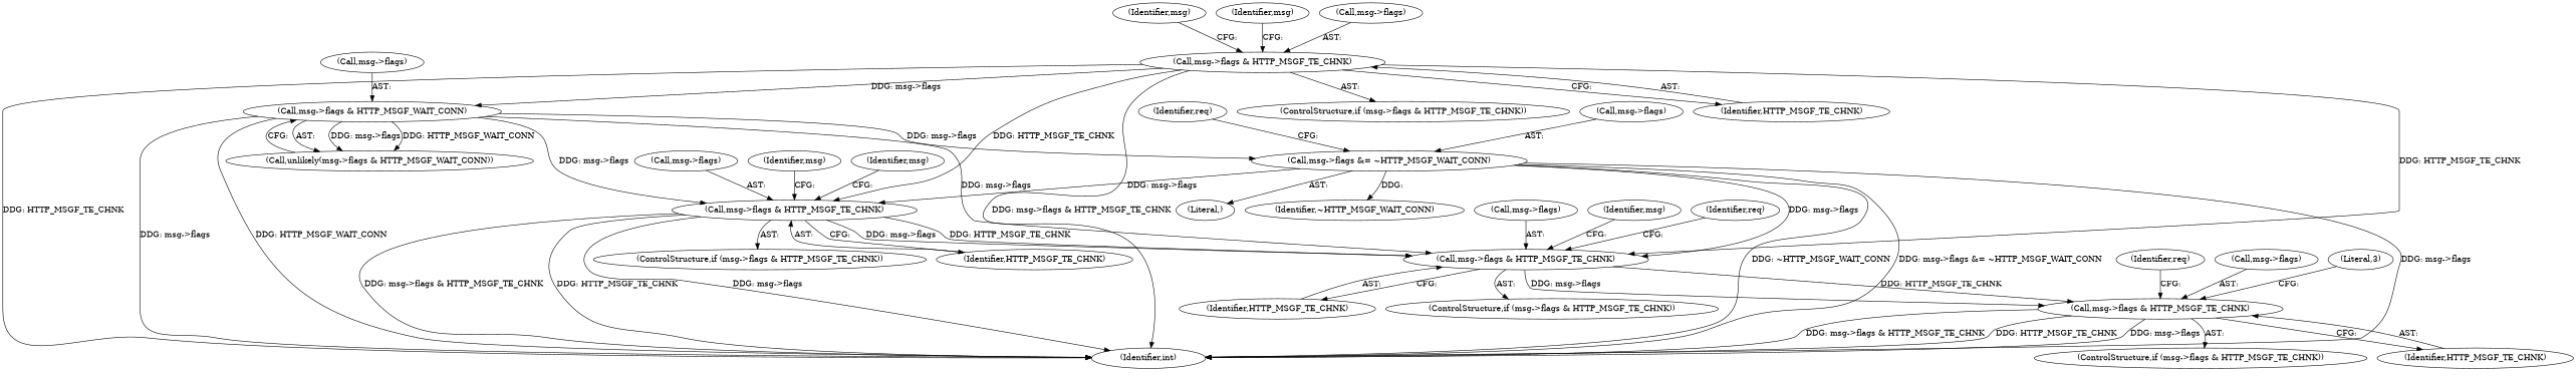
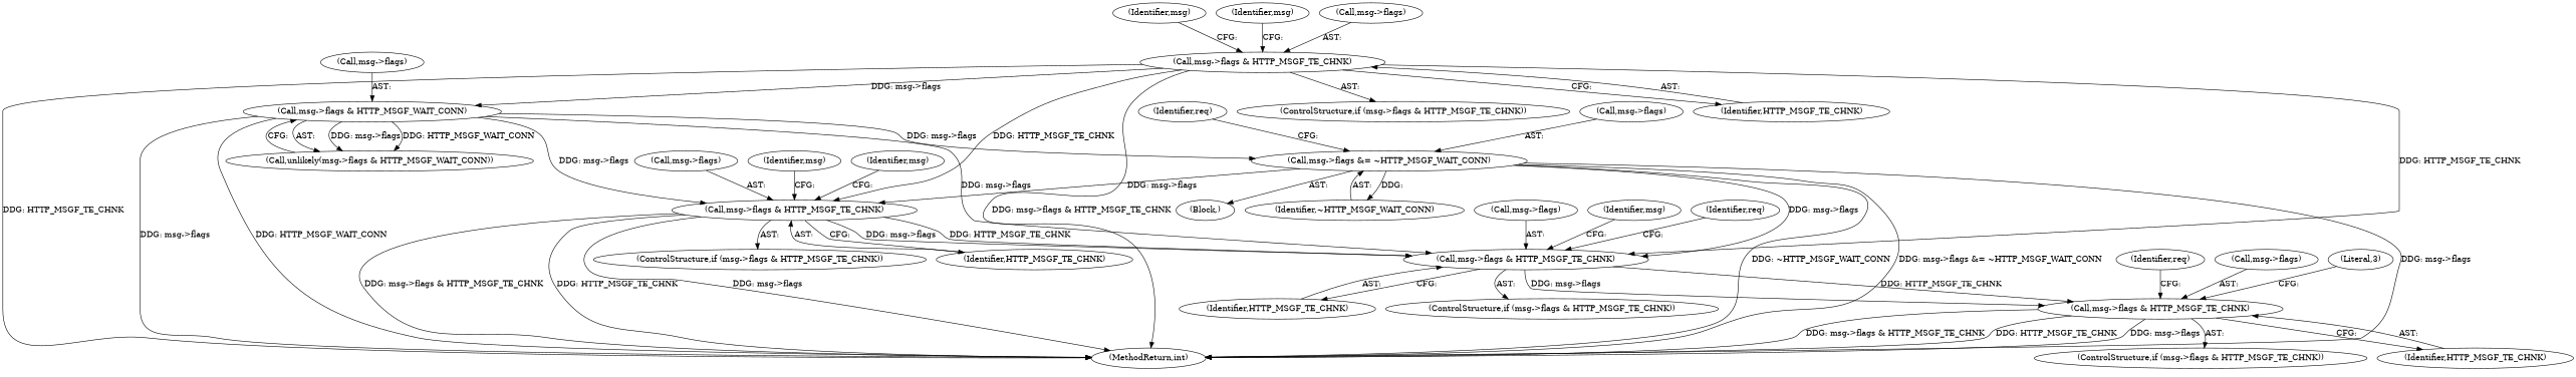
  digraph {
    n1 [label="(Call,msg->flags & HTTP_MSGF_TE_CHNK)"]
    n2 [label="(Call,msg->flags & HTTP_MSGF_TE_CHNK)"]
-   n3 [label="(Identifier,int)"]
+   n3 [label="(MethodReturn,int)"]
    n4 [label="(ControlStructure,if (msg->flags & HTTP_MSGF_TE_CHNK))"]
    n5 [label="(Identifier,HTTP_MSGF_TE_CHNK)"]
    n6 [label="(Call,msg->flags & HTTP_MSGF_TE_CHNK)"]
    n7 [label="(Identifier,HTTP_MSGF_TE_CHNK)"]
    n8 [label="(ControlStructure,if (msg->flags & HTTP_MSGF_TE_CHNK))"]
    n9 [label="(Call,msg->flags & HTTP_MSGF_WAIT_CONN)"]
    n10 [label="(Call,msg->flags &= ~HTTP_MSGF_WAIT_CONN)"]
    n11 [label="(Call,unlikely(msg->flags & HTTP_MSGF_WAIT_CONN))"]
-   n12 [label="(Literal,)"]
+   n12 [label="(Block,)"]
    n13 [label="(Identifier,~HTTP_MSGF_WAIT_CONN)"]
    n14 [label="(Call,msg->flags & HTTP_MSGF_TE_CHNK)"]
    n15 [label="(ControlStructure,if (msg->flags & HTTP_MSGF_TE_CHNK))"]
    n16 [label="(Identifier,HTTP_MSGF_TE_CHNK)"]
    n17 [label="(ControlStructure,if (msg->flags & HTTP_MSGF_TE_CHNK))"]
    n18 [label="(Identifier,HTTP_MSGF_TE_CHNK)"]
    n19 [label="(Call,msg->flags)"]
    n20 [label="(Identifier,msg)"]
    n21 [label="(Identifier,req)"]
    n22 [label="(Call,msg->flags)"]
    n23 [label="(Identifier,msg)"]
    n24 [label="(Identifier,msg)"]
    n25 [label="(Call,msg->flags)"]
    n26 [label="(Call,msg->flags)"]
    n27 [label="(Identifier,msg)"]
    n28 [label="(Identifier,req)"]
    n29 [label="(Identifier,req)"]
    n30 [label="(Identifier,msg)"]
    n31 [label="(Call,msg->flags)"]
    n32 [label="(Literal,3)"]
    n33 [label="(Call,msg->flags)"]
    n1 -> n2 [label="DDG: msg->flags"]
    n1 -> n2 [label="DDG: HTTP_MSGF_TE_CHNK"]
    n1 -> n3 [label="DDG: msg->flags & HTTP_MSGF_TE_CHNK"]
    n1 -> n3 [label="DDG: HTTP_MSGF_TE_CHNK"]
    n1 -> n3 [label="DDG: msg->flags"]
    n1 -> n4 [label="AST: "]
    n1 -> n5 [label="CFG: "]
    n2 -> n6 [label="DDG: msg->flags"]
    n2 -> n6 [label="DDG: HTTP_MSGF_TE_CHNK"]
    n2 -> n7 [label="CFG: "]
    n2 -> n8 [label="AST: "]
    n5 -> n1 [label="AST: "]
    n6 -> n3 [label="DDG: msg->flags"]
    n6 -> n3 [label="DDG: msg->flags & HTTP_MSGF_TE_CHNK"]
    n6 -> n3 [label="DDG: HTTP_MSGF_TE_CHNK"]
    n6 -> n17 [label="AST: "]
    n6 -> n18 [label="CFG: "]
    n7 -> n2 [label="AST: "]
    n9 -> n1 [label="DDG: msg->flags"]
    n9 -> n2 [label="DDG: msg->flags"]
    n9 -> n3 [label="DDG: msg->flags"]
    n9 -> n3 [label="DDG: HTTP_MSGF_WAIT_CONN"]
    n9 -> n10 [label="DDG: msg->flags"]
    n9 -> n11 [label="AST: "]
    n9 -> n11 [label="DDG: msg->flags"]
    n9 -> n11 [label="DDG: HTTP_MSGF_WAIT_CONN"]
    n10 -> n1 [label="DDG: msg->flags"]
    n10 -> n2 [label="DDG: msg->flags"]
    n10 -> n3 [label="DDG: msg->flags"]
    n10 -> n3 [label="DDG: ~HTTP_MSGF_WAIT_CONN"]
    n10 -> n3 [label="DDG: msg->flags &= ~HTTP_MSGF_WAIT_CONN"]
    n10 -> n12 [label="AST: "]
    n10 -> n13 [label="DDG: "]
    n11 -> n9 [label="CFG: "]
+   n13 -> n10 [label="AST: "]
    n14 -> n1 [label="DDG: HTTP_MSGF_TE_CHNK"]
    n14 -> n2 [label="DDG: HTTP_MSGF_TE_CHNK"]
    n14 -> n3 [label="DDG: HTTP_MSGF_TE_CHNK"]
    n14 -> n3 [label="DDG: msg->flags & HTTP_MSGF_TE_CHNK"]
    n14 -> n9 [label="DDG: msg->flags"]
    n14 -> n15 [label="AST: "]
    n14 -> n16 [label="CFG: "]
    n16 -> n14 [label="AST: "]
    n18 -> n6 [label="AST: "]
    n19 -> n10 [label="AST: "]
    n20 -> n14 [label="CFG: "]
    n21 -> n6 [label="CFG: "]
    n22 -> n2 [label="AST: "]
    n23 -> n14 [label="CFG: "]
    n24 -> n2 [label="CFG: "]
    n25 -> n6 [label="AST: "]
    n26 -> n1 [label="AST: "]
    n27 -> n1 [label="CFG: "]
    n28 -> n2 [label="CFG: "]
    n29 -> n10 [label="CFG: "]
    n30 -> n1 [label="CFG: "]
    n31 -> n14 [label="AST: "]
    n32 -> n6 [label="CFG: "]
    n33 -> n9 [label="AST: "]
  }
